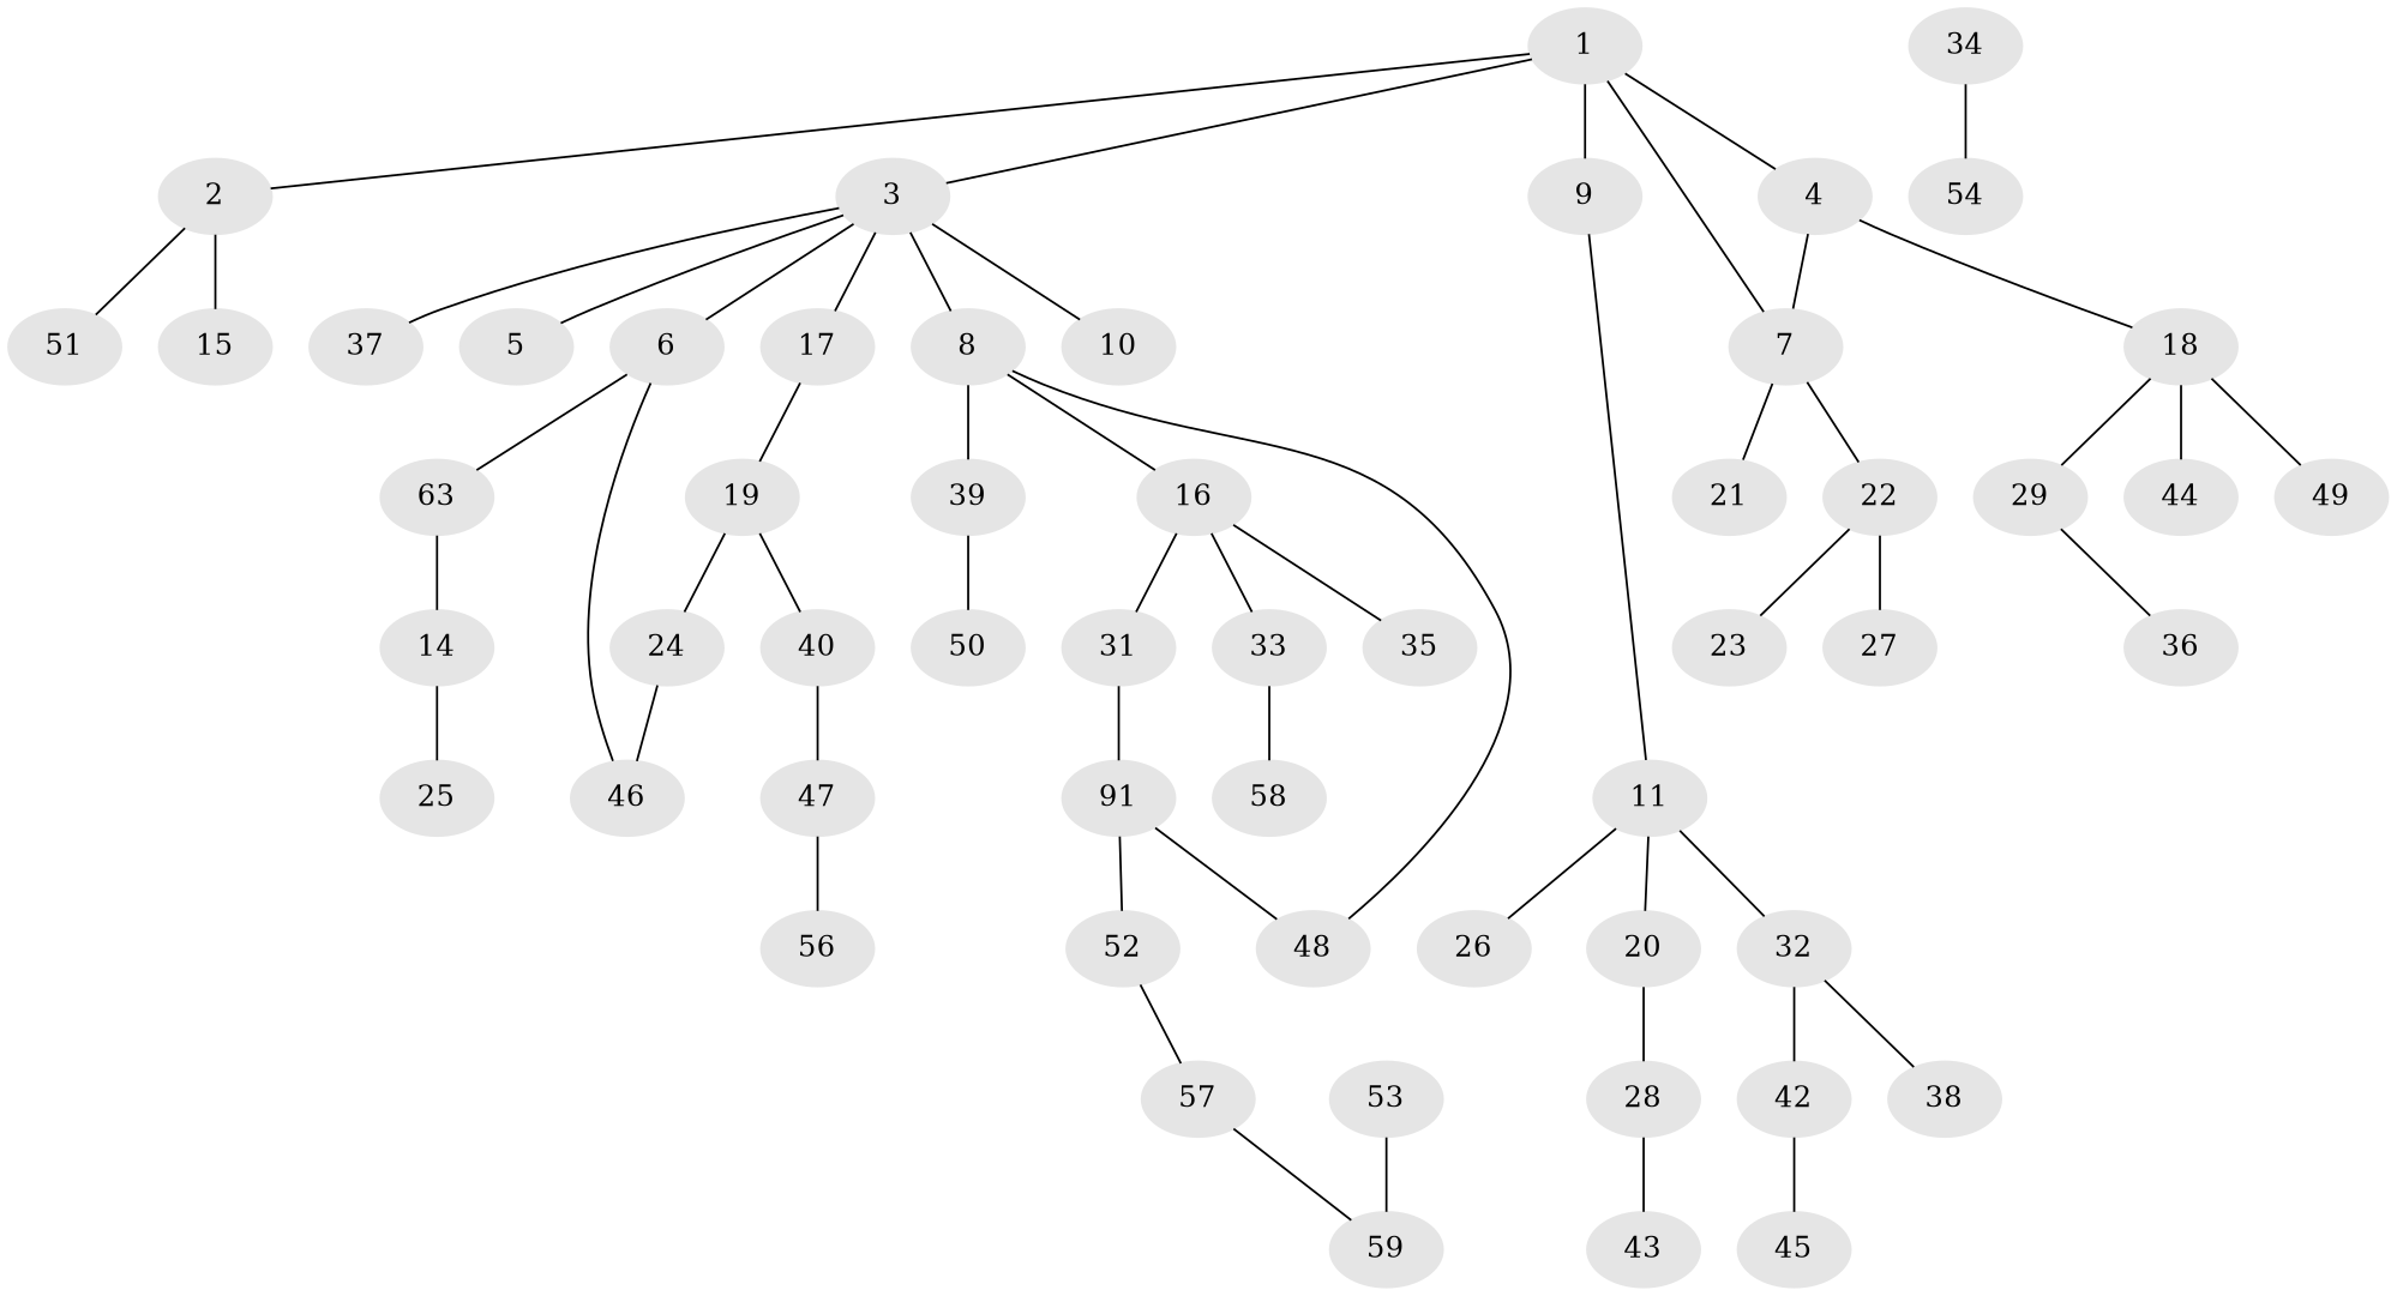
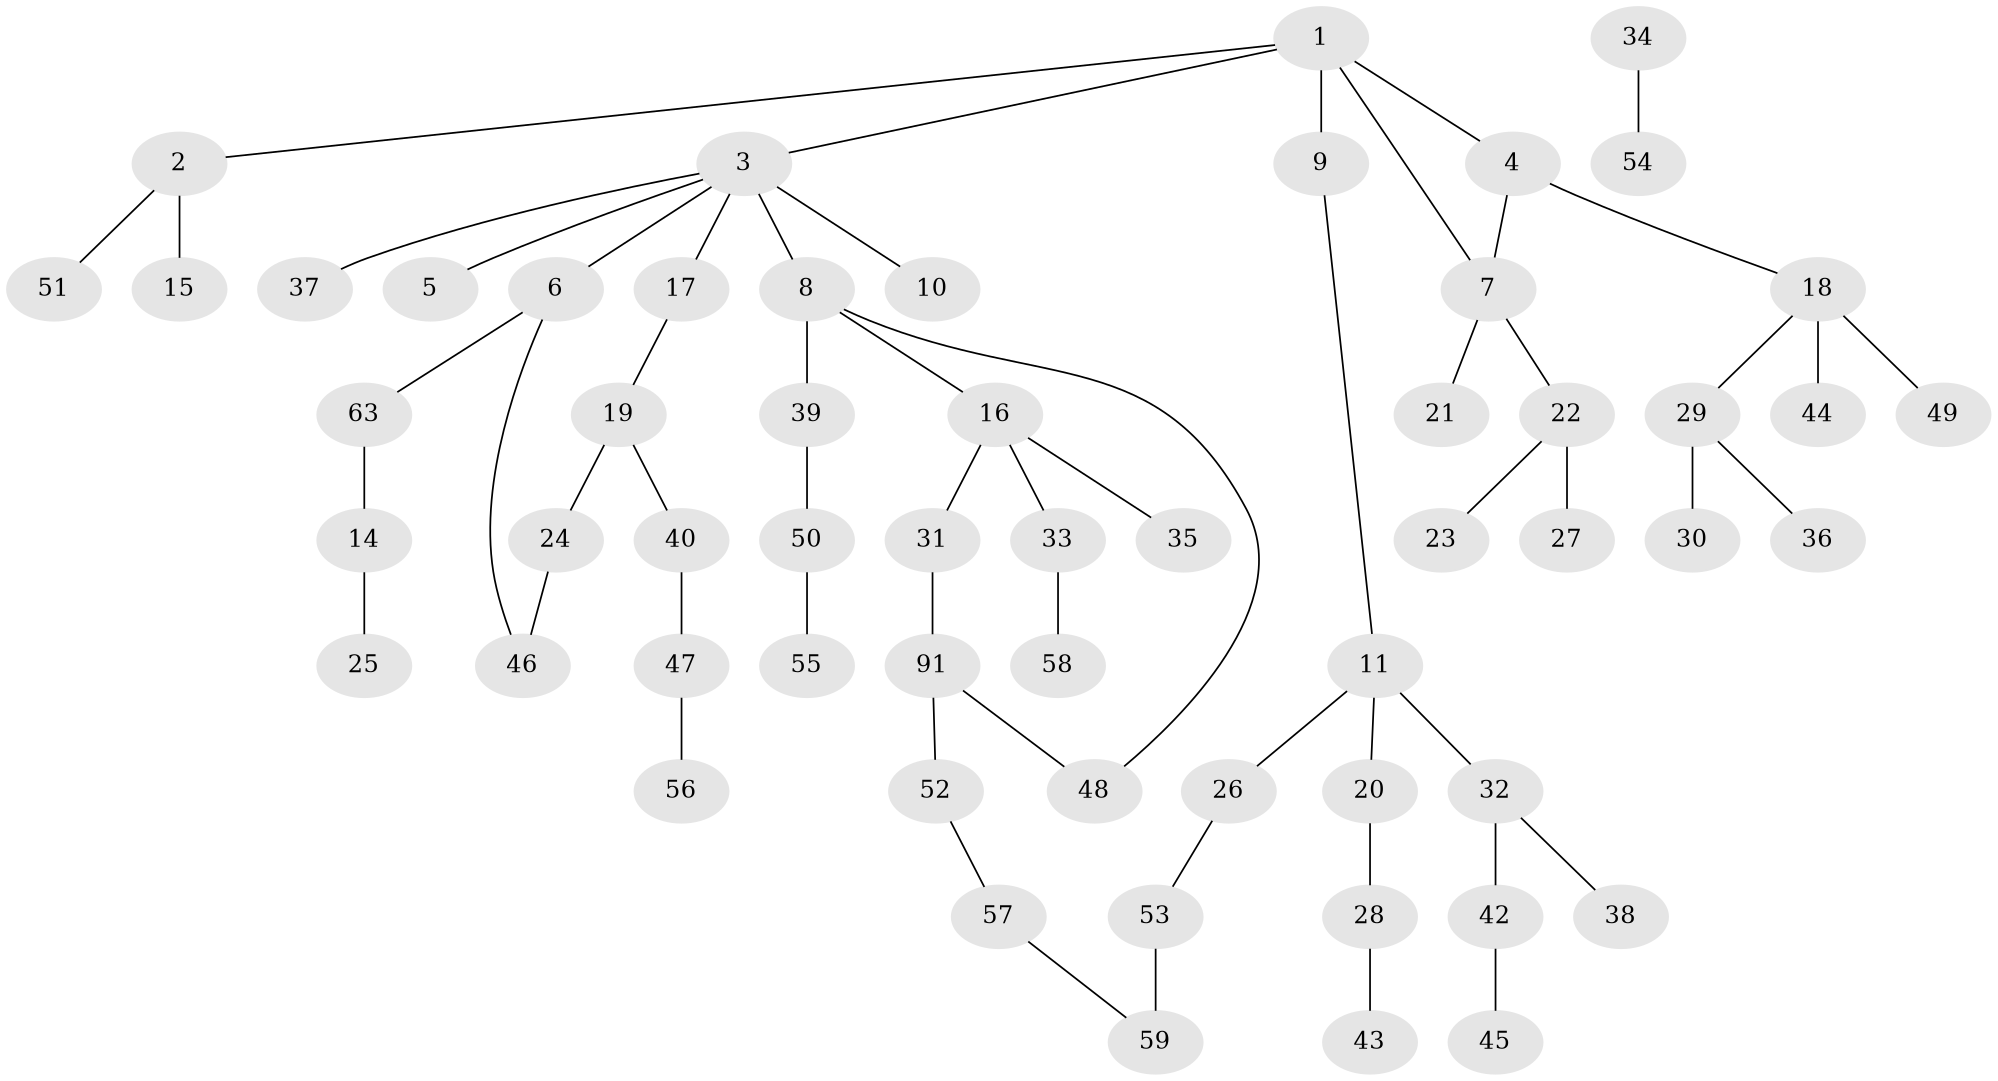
  graph {
    node [color=gray90 style=filled]
    edge [weight=1.0]
    1
    2
    3
    4
    7
    9
    15
    51
    5
    6
    8
    10
    17
    37
    18
    21
    22
    11
    n19 [label=63]
    46
    16
    39
    48
    19
    29
    44
    49
    14
    23
    27
    31
    33
    35
    50
    20
    26
    32
    28
    53
    38
    42
    25
    n43 [label=91]
    58
    24
    40
+   30
    36
    34
    54
    47
    43
    59
    52
    45
+   55
    56
    57
    1 -- 2
    1 -- 3
    1 -- 4
    1 -- 7
    1 -- 9
    2 -- 15
    2 -- 51
    3 -- 5
    3 -- 6
    3 -- 8 [weight=2.0]
    3 -- 10
    3 -- 17
    3 -- 37
    4 -- 7
    4 -- 18
    7 -- 21
    7 -- 22
    9 -- 11
    6 -- n19 [weight=2.0]
    6 -- 46
    8 -- 16
    8 -- 39
    8 -- 48
    17 -- 19
    18 -- 29
    18 -- 44 [weight=3.0]
    18 -- 49
    22 -- 23
    22 -- 27
    11 -- 20
    11 -- 26
    11 -- 32
    n19 -- 14
    16 -- 31
    16 -- 33
    16 -- 35
    39 -- 50
    19 -- 24 [weight=2.0]
    19 -- 40
+   29 -- 30
    29 -- 36
    14 -- 25
    31 -- n43 [weight=2.0]
    33 -- 58
+   50 -- 55
    20 -- 28
+   26 -- 53
    32 -- 38
    32 -- 42
    28 -- 43
    53 -- 59 [weight=2.0]
    42 -- 45
    n43 -- 48
    n43 -- 52
    24 -- 46
    40 -- 47
    34 -- 54
    47 -- 56
    52 -- 57
    57 -- 59
  }
